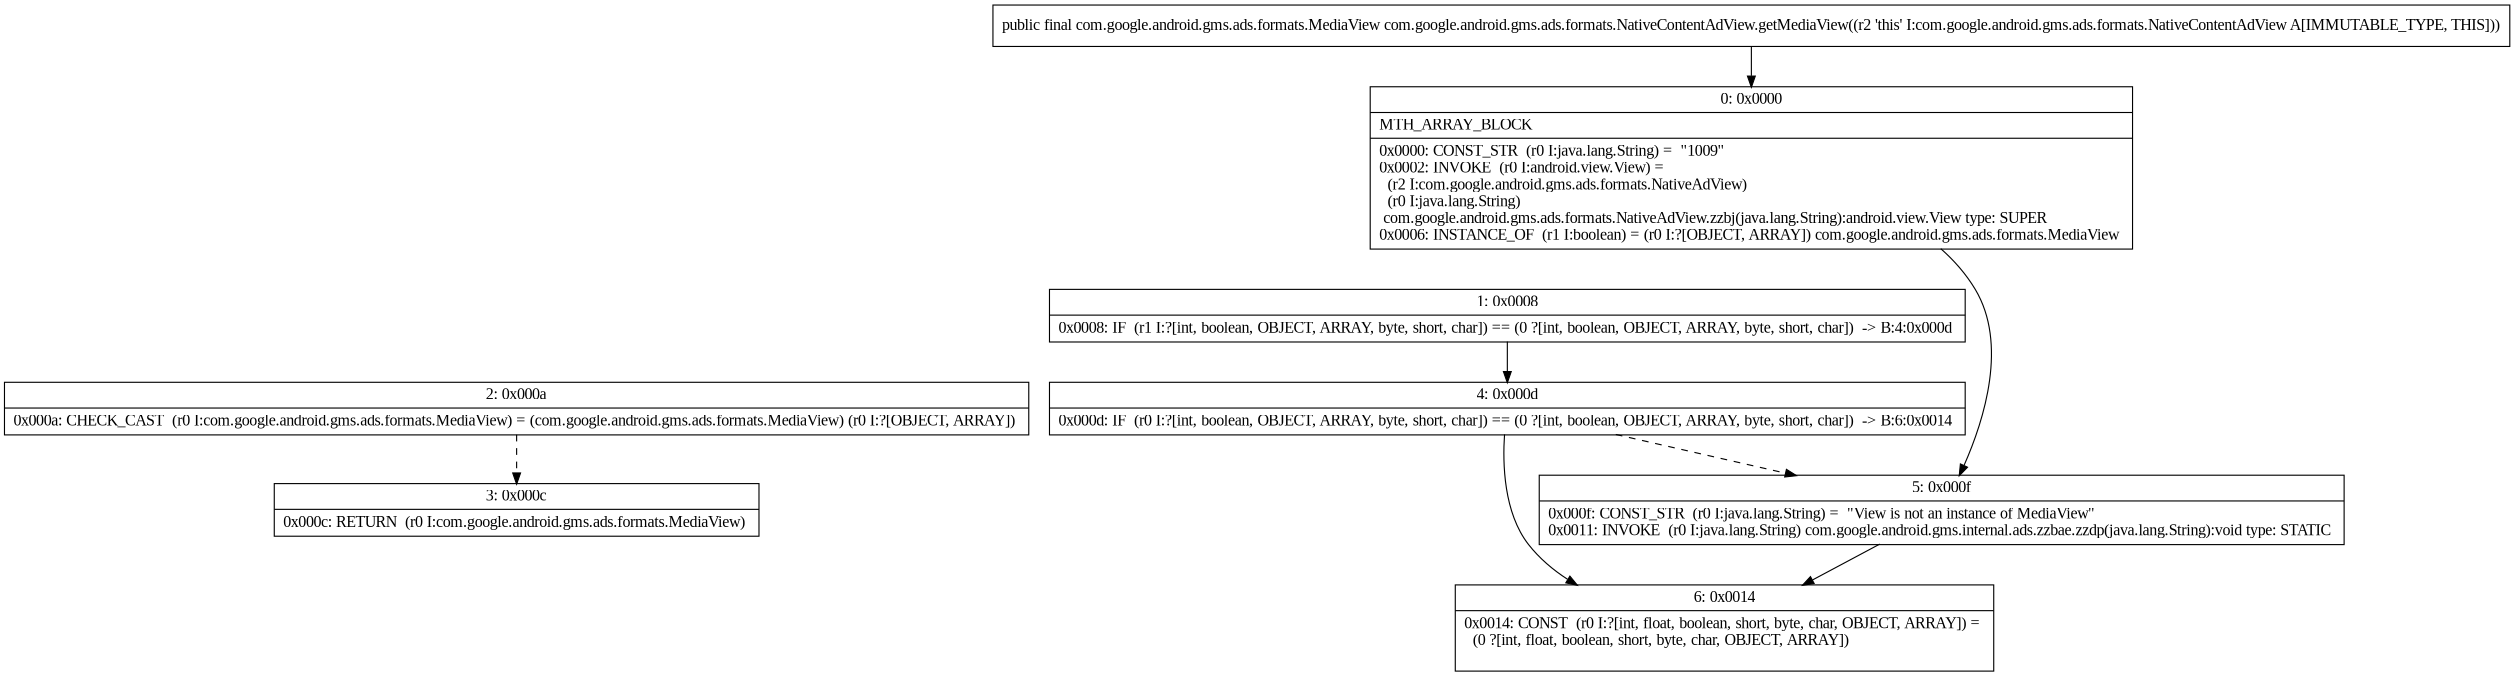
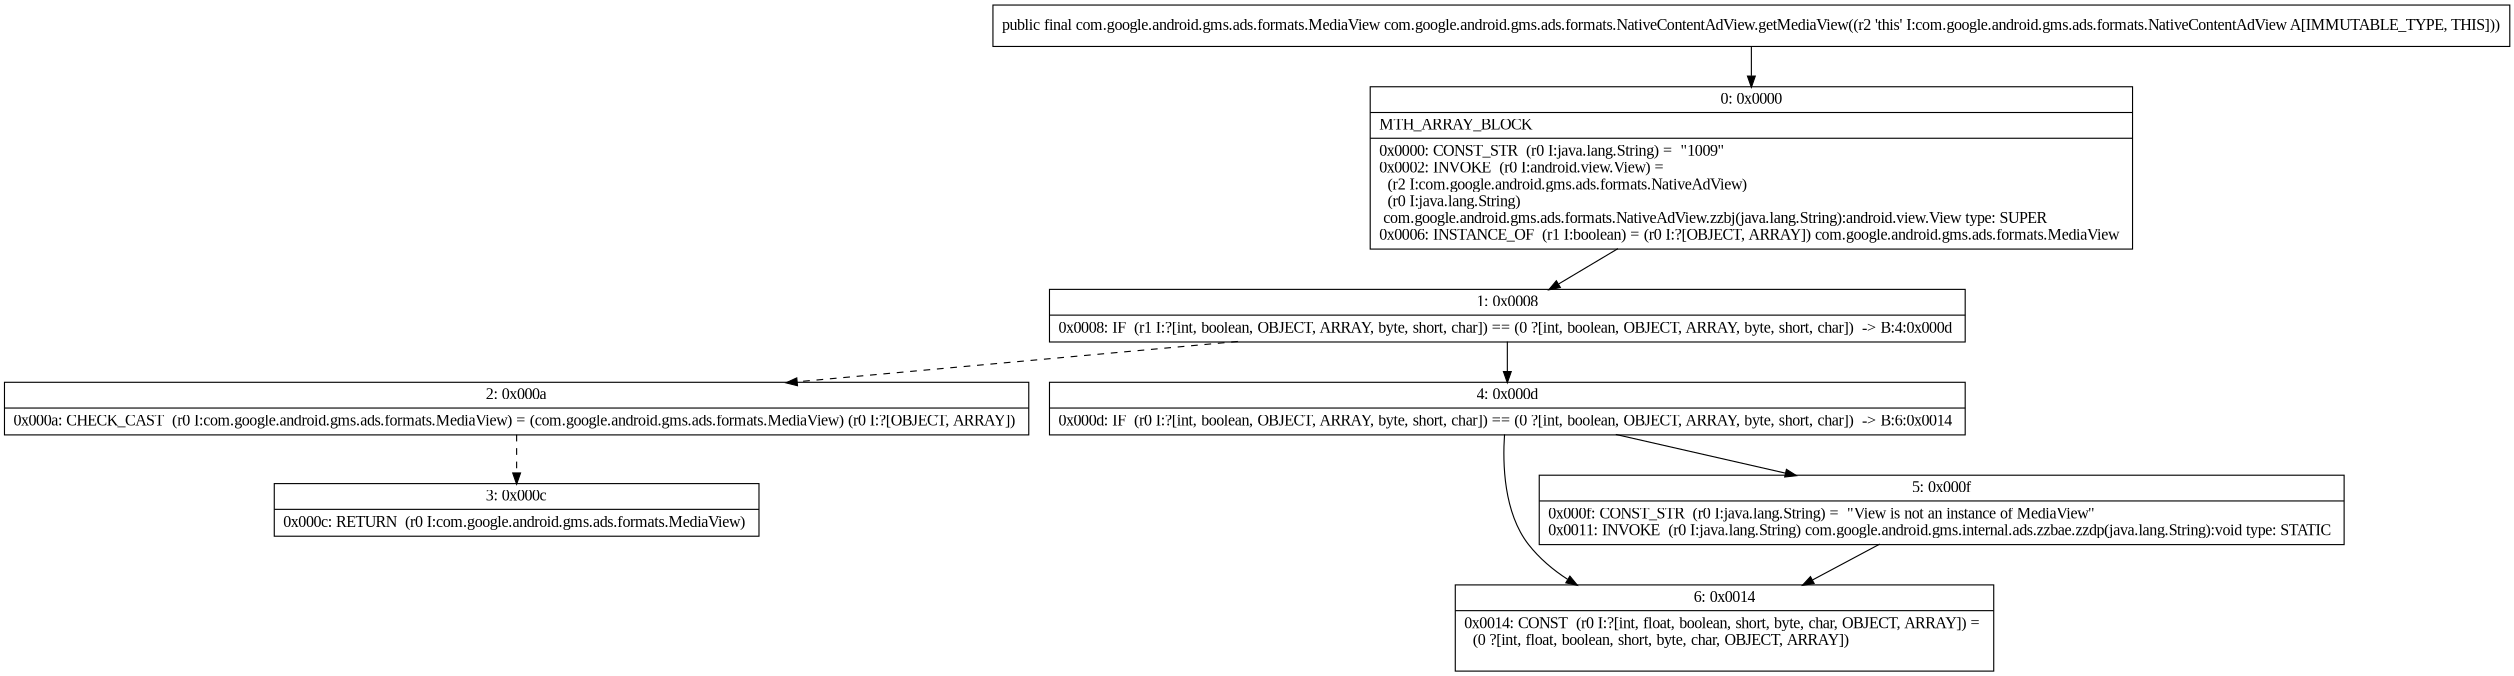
  digraph {
    fontname="Liberation Serif"
    node [fontname="Liberation Serif" shape=record]
    edge [fontname="Liberation Serif"]
    n1 [label="{0\:\ 0x0000|MTH_ARRAY_BLOCK\l|0x0000: CONST_STR  (r0 I:java.lang.String) =  \"1009\" \l0x0002: INVOKE  (r0 I:android.view.View) = \l  (r2 I:com.google.android.gms.ads.formats.NativeAdView)\l  (r0 I:java.lang.String)\l com.google.android.gms.ads.formats.NativeAdView.zzbj(java.lang.String):android.view.View type: SUPER \l0x0006: INSTANCE_OF  (r1 I:boolean) = (r0 I:?[OBJECT, ARRAY]) com.google.android.gms.ads.formats.MediaView \l}"]
    n2 [label="{1\:\ 0x0008|0x0008: IF  (r1 I:?[int, boolean, OBJECT, ARRAY, byte, short, char]) == (0 ?[int, boolean, OBJECT, ARRAY, byte, short, char])  \-\> B:4:0x000d \l}"]
    n3 [label="{2\:\ 0x000a|0x000a: CHECK_CAST  (r0 I:com.google.android.gms.ads.formats.MediaView) = (com.google.android.gms.ads.formats.MediaView) (r0 I:?[OBJECT, ARRAY]) \l}"]
    n4 [label="{4\:\ 0x000d|0x000d: IF  (r0 I:?[int, boolean, OBJECT, ARRAY, byte, short, char]) == (0 ?[int, boolean, OBJECT, ARRAY, byte, short, char])  \-\> B:6:0x0014 \l}"]
    n5 [label="{3\:\ 0x000c|0x000c: RETURN  (r0 I:com.google.android.gms.ads.formats.MediaView) \l}"]
    n6 [label="{5\:\ 0x000f|0x000f: CONST_STR  (r0 I:java.lang.String) =  \"View is not an instance of MediaView\" \l0x0011: INVOKE  (r0 I:java.lang.String) com.google.android.gms.internal.ads.zzbae.zzdp(java.lang.String):void type: STATIC \l}"]
    n7 [label="{6\:\ 0x0014|0x0014: CONST  (r0 I:?[int, float, boolean, short, byte, char, OBJECT, ARRAY]) = \l  (0 ?[int, float, boolean, short, byte, char, OBJECT, ARRAY])\l \l}"]
    n8 [label="{public final com.google.android.gms.ads.formats.MediaView com.google.android.gms.ads.formats.NativeContentAdView.getMediaView((r2 'this' I:com.google.android.gms.ads.formats.NativeContentAdView A[IMMUTABLE_TYPE, THIS])) }"]
-   n1 -> n6
+   n1 -> n2
+   n2 -> n3 [style=dashed]
    n2 -> n4
    n3 -> n5 [style=dashed]
-   n4 -> n6 [style=dashed]
+   n4 -> n6 [style=solid]
    n4 -> n7
    n6 -> n7
    n8 -> n1
  }
